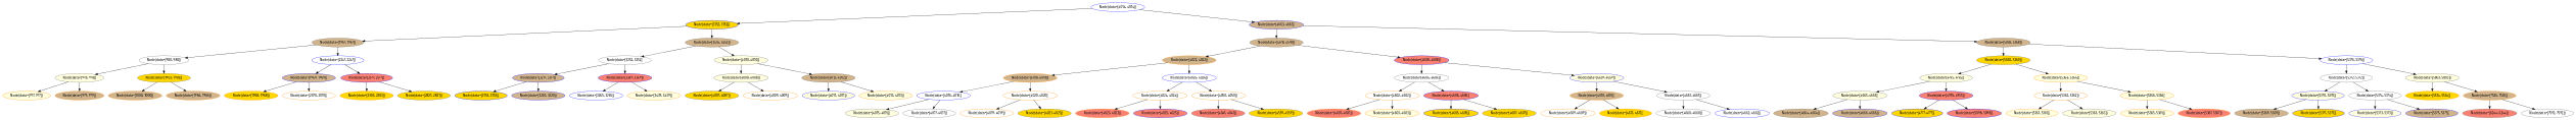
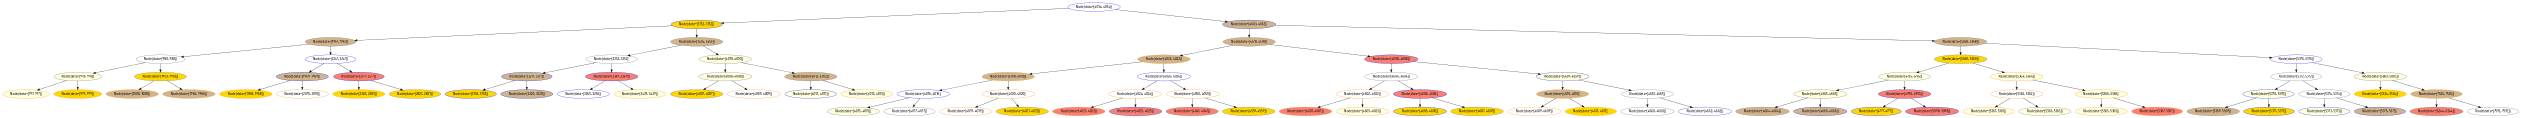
  digraph {
    fontname="Fira Sans"
    node [color=gray40 fillcolor=white fontname="Fira Sans" style=filled]
    edge [fontname="Fira Sans"]
    n1 [color=blue label="Node{data=[4014, 4014]}"]
    n2 [color=blue fillcolor=gold label="Node{data=[3152, 3152]}"]
    n3 [color=blue fillcolor=tan label="Node{data=[4663, 4663]}"]
    n4 [fillcolor=tan label="Node{data=[1967, 1967]}"]
    n5 [fillcolor=tan label="Node{data=[3455, 3455]}"]
    n6 [fillcolor=tan label="Node{data=[4578, 4578]}"]
    n7 [fillcolor=tan label="Node{data=[5368, 5368]}"]
    n8 [label="Node{data=[980, 980]}"]
    n9 [color=blue label="Node{data=[2247, 2247]}"]
    n10 [label="Node{data=[3252, 3252]}"]
    n11 [fillcolor=lightyellow label="Node{data=[4010, 4010]}"]
    n12 [fillcolor=lightyellow label="Node{data=[978, 978]}"]
    n13 [fillcolor=gold label="Node{data=[1903, 1903]}"]
    n14 [color=blue fillcolor=tan label="Node{data=[1969, 1969]}"]
    n15 [color=blue fillcolor=salmon label="Node{data=[2577, 2577]}"]
    n16 [color=darkorange fillcolor=lightyellow label="Node{data=[977, 977]}"]
-   n17 [color=darkorange fillcolor=tan label="Node{data=[979, 979]}"]
+   n17 [color=darkorange fillcolor=gold label="Node{data=[979, 979]}"]
    n18 [color=darkorange fillcolor=tan label="Node{data=[1000, 1000]}"]
    n19 [color=darkorange fillcolor=tan label="Node{data=[1966, 1966]}"]
    n20 [color=darkorange fillcolor=gold label="Node{data=[1968, 1968]}"]
    n21 [color=darkorange label="Node{data=[2070, 2070]}"]
    n22 [color=darkorange fillcolor=gold label="Node{data=[2303, 2303]}"]
    n23 [fillcolor=gold label="Node{data=[2821, 2821]}"]
    n24 [color=blue fillcolor=tan label="Node{data=[3217, 3217]}"]
    n25 [color=blue fillcolor=salmon label="Node{data=[3349, 3349]}"]
    n26 [fillcolor=lightyellow label="Node{data=[4008, 4008]}"]
    n27 [fillcolor=tan label="Node{data=[4012, 4012]}"]
    n28 [color=blue fillcolor=gold label="Node{data=[3153, 3153]}"]
    n29 [color=blue fillcolor=tan label="Node{data=[3220, 3220]}"]
    n30 [color=blue label="Node{data=[3265, 3265]}"]
    n31 [color=darkorange fillcolor=lightyellow label="Node{data=[3439, 3439]}"]
    n32 [fillcolor=gold label="Node{data=[4007, 4007]}"]
    n33 [color=darkorange label="Node{data=[4009, 4009]}"]
    n34 [color=blue fillcolor=lightyellow label="Node{data=[4011, 4011]}"]
    n35 [color=darkorange fillcolor=lightyellow label="Node{data=[4013, 4013]}"]
    n36 [color=darkorange fillcolor=tan label="Node{data=[4022, 4022]}"]
    n37 [color=blue fillcolor=salmon label="Node{data=[4608, 4608]}"]
    n38 [fillcolor=gold label="Node{data=[5360, 5360]}"]
    n39 [color=blue label="Node{data=[5376, 5376]}"]
    n40 [color=darkorange fillcolor=tan label="Node{data=[4018, 4018]}"]
    n41 [color=blue label="Node{data=[4026, 4026]}"]
    n42 [label="Node{data=[4604, 4604]}"]
    n43 [color=blue fillcolor=lightyellow label="Node{data=[4659, 4659]}"]
    n44 [color=blue label="Node{data=[4016, 4016]}"]
    n45 [color=darkorange label="Node{data=[4020, 4020]}"]
    n46 [color=darkorange label="Node{data=[4024, 4024]}"]
    n47 [color=darkorange label="Node{data=[4050, 4050]}"]
    n48 [fillcolor=lightyellow label="Node{data=[4015, 4015]}"]
    n49 [label="Node{data=[4017, 4017]}"]
    n50 [color=darkorange label="Node{data=[4019, 4019]}"]
    n51 [fillcolor=gold label="Node{data=[4021, 4021]}"]
    n52 [color=darkorange fillcolor=salmon label="Node{data=[4023, 4023]}"]
    n53 [color=blue fillcolor=salmon label="Node{data=[4025, 4025]}"]
    n54 [fillcolor=salmon label="Node{data=[4041, 4041]}"]
    n55 [fillcolor=gold label="Node{data=[4559, 4559]}"]
    n56 [color=darkorange label="Node{data=[4602, 4602]}"]
    n57 [color=blue fillcolor=salmon label="Node{data=[4606, 4606]}"]
    n58 [color=darkorange fillcolor=tan label="Node{data=[4610, 4610]}"]
    n59 [label="Node{data=[4661, 4661]}"]
    n60 [color=darkorange fillcolor=salmon label="Node{data=[4601, 4601]}"]
    n61 [color=darkorange fillcolor=lightyellow label="Node{data=[4603, 4603]}"]
    n62 [color=blue fillcolor=gold label="Node{data=[4605, 4605]}"]
    n63 [fillcolor=gold label="Node{data=[4607, 4607]}"]
    n64 [color=darkorange label="Node{data=[4609, 4609]}"]
    n65 [color=darkorange fillcolor=gold label="Node{data=[4611, 4611]}"]
    n66 [label="Node{data=[4660, 4660]}"]
    n67 [color=blue label="Node{data=[4662, 4662]}"]
    n68 [fillcolor=lightyellow label="Node{data=[4745, 4745]}"]
    n69 [color=darkorange fillcolor=lightyellow label="Node{data=[5364, 5364]}"]
    n70 [label="Node{data=[5372, 5372]}"]
    n71 [fillcolor=lightyellow label="Node{data=[5803, 5803]}"]
    n72 [fillcolor=lightyellow label="Node{data=[4665, 4665]}"]
    n73 [color=blue fillcolor=salmon label="Node{data=[4955, 4955]}"]
    n74 [color=darkorange label="Node{data=[5362, 5362]}"]
    n75 [color=darkorange fillcolor=lightyellow label="Node{data=[5366, 5366]}"]
    n76 [fillcolor=tan label="Node{data=[4664, 4664]}"]
    n77 [color=blue fillcolor=tan label="Node{data=[4666, 4666]}"]
    n78 [color=blue fillcolor=gold label="Node{data=[4777, 4777]}"]
    n79 [color=blue fillcolor=salmon label="Node{data=[5098, 5098]}"]
    n80 [color=darkorange fillcolor=lightyellow label="Node{data=[5361, 5361]}"]
    n81 [fillcolor=lightyellow label="Node{data=[5363, 5363]}"]
    n82 [color=darkorange fillcolor=lightyellow label="Node{data=[5365, 5365]}"]
    n83 [color=darkorange fillcolor=salmon label="Node{data=[5367, 5367]}"]
    n84 [color=blue fillcolor=lightyellow label="Node{data=[5370, 5370]}"]
    n85 [label="Node{data=[5374, 5374]}"]
    n86 [color=darkorange fillcolor=gold label="Node{data=[5534, 5534]}"]
    n87 [color=darkorange fillcolor=tan label="Node{data=[7526, 7526]}"]
    n88 [fillcolor=tan label="Node{data=[5369, 5369]}"]
    n89 [color=blue fillcolor=gold label="Node{data=[5371, 5371]}"]
    n90 [color=blue fillcolor=lightyellow label="Node{data=[5373, 5373]}"]
    n91 [color=blue fillcolor=tan label="Node{data=[5375, 5375]}"]
    n92 [fillcolor=salmon label="Node{data=[6244, 6244]}"]
    n93 [label="Node{data=[7592, 7592]}"]
    n1 -> n2
    n1 -> n3
    n2 -> n4
    n2 -> n5
    n3 -> n6
    n3 -> n7
    n4 -> n8
    n4 -> n9
    n5 -> n10
    n5 -> n11
    n6 -> n36
    n6 -> n37
    n7 -> n38
    n7 -> n39
    n8 -> n12
    n8 -> n13
    n9 -> n14
    n9 -> n15
    n10 -> n24
    n10 -> n25
    n11 -> n26
    n11 -> n27
    n12 -> n16
    n12 -> n17
    n13 -> n18
    n13 -> n19
    n14 -> n20
    n14 -> n21
    n15 -> n22
    n15 -> n23
    n24 -> n28
    n24 -> n29
    n25 -> n30
    n25 -> n31
    n26 -> n32
    n26 -> n33
    n27 -> n34
    n27 -> n35
    n36 -> n40
    n36 -> n41
    n37 -> n42
    n37 -> n43
    n38 -> n68
    n38 -> n69
    n39 -> n70
    n39 -> n71
    n40 -> n44
    n40 -> n45
    n41 -> n46
    n41 -> n47
    n42 -> n56
    n42 -> n57
    n43 -> n58
    n43 -> n59
    n44 -> n48
    n44 -> n49
    n45 -> n50
    n45 -> n51
    n46 -> n52
    n46 -> n53
    n47 -> n54
    n47 -> n55
    n56 -> n60
    n56 -> n61
    n57 -> n62
    n57 -> n63
    n58 -> n64
    n58 -> n65
    n59 -> n66
    n59 -> n67
    n68 -> n72
    n68 -> n73
    n69 -> n74
    n69 -> n75
    n70 -> n84
    n70 -> n85
    n71 -> n86
    n71 -> n87
    n72 -> n76
    n72 -> n77
    n73 -> n78
    n73 -> n79
    n74 -> n80
    n74 -> n81
    n75 -> n82
    n75 -> n83
    n84 -> n88
    n84 -> n89
    n85 -> n90
    n85 -> n91
    n87 -> n92
    n87 -> n93
  }
